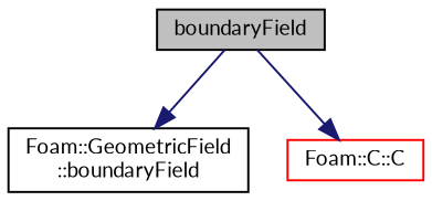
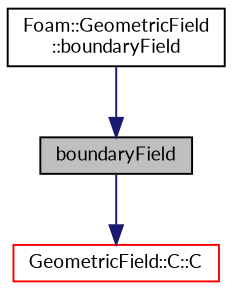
  digraph {
    fontname=Lato
    rankdir=TB
    node [color=black fontname=Lato fontsize=10 shape=record]
    edge [color=midnightblue fontname=Lato fontsize=10 labelfontname=Helvetica labelfontsize=10 style=solid]
    n1 [fillcolor=grey75 fontcolor=black height=0.2 label=boundaryField style=filled width=0.4]
    n2 [height=0.2 label="Foam::GeometricField\l::boundaryField" width=0.4]
-   n3 [color=red height=0.2 label="Foam::C::C" width=0.4]
-   n1 -> n2
+   n3 [color=red height=0.2 label="GeometricField::C::C" width=0.4]
+   n2 -> n1
    n1 -> n3
  }
